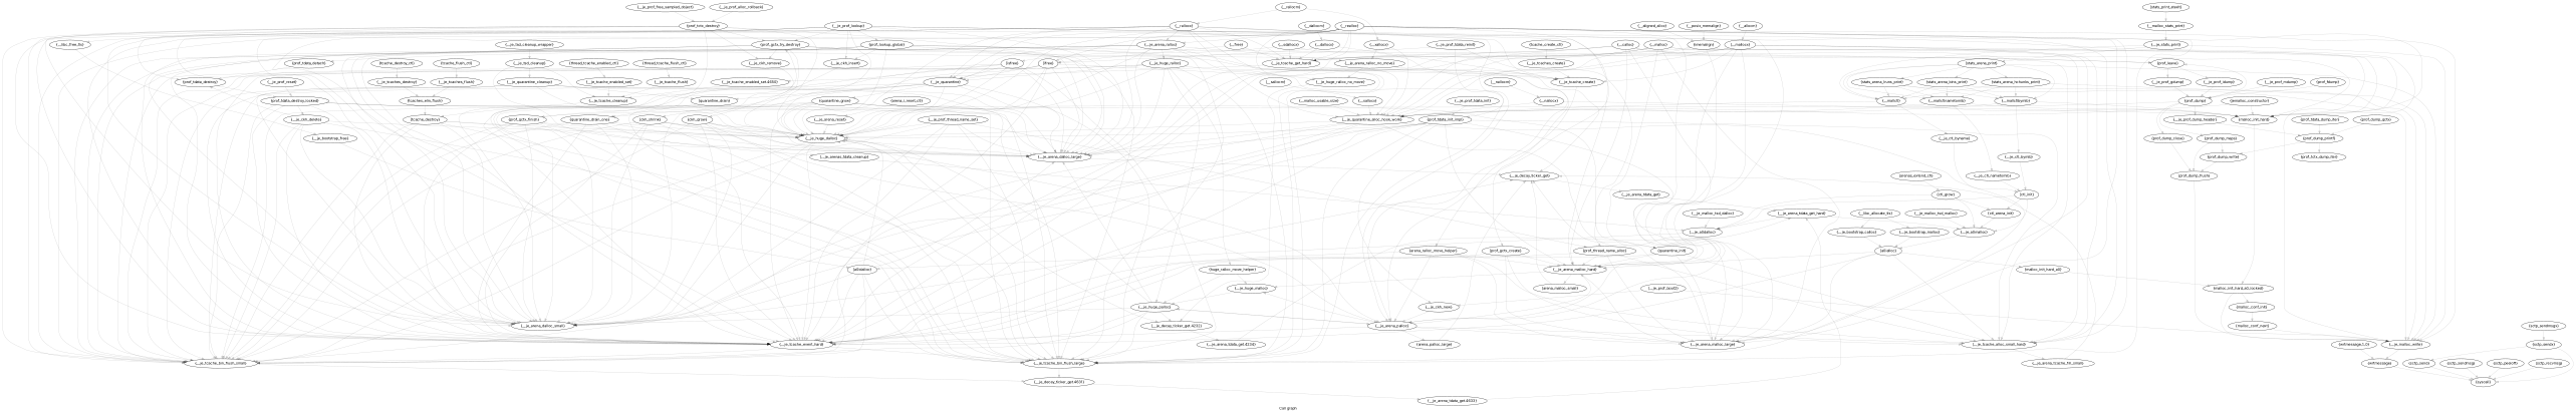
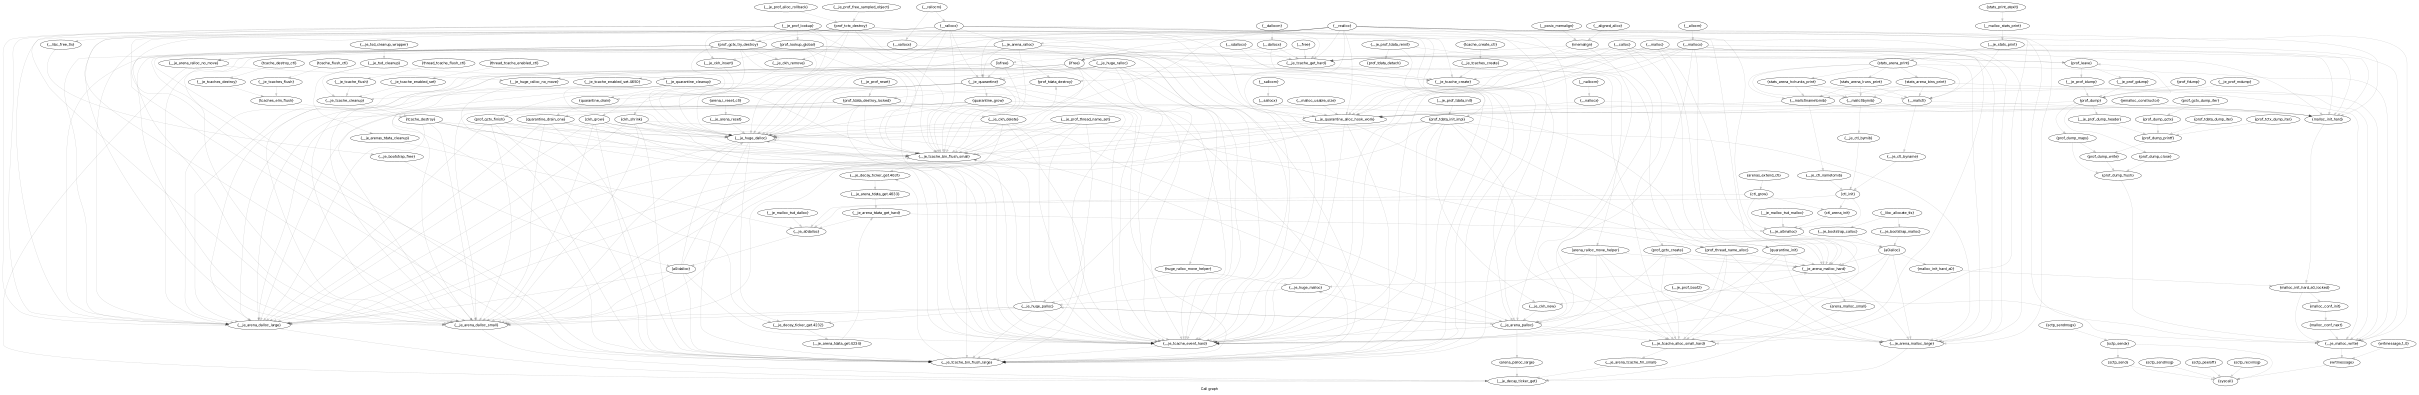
  digraph {
    fontname=Inter
    label="Call graph"
    node [fontname=Inter]
    edge [color="#00000033" fontname=Inter]
    n1 [label="{quarantine_drain}"]
    n2 [label="{quarantine_drain_one}"]
    n3 [label="{__je_huge_dalloc}"]
    n4 [label="{__je_arena_dalloc_large}"]
    n5 [label="{__je_arena_dalloc_small}"]
    n6 [label="{__je_tcache_bin_flush_small}"]
    n7 [label="{__je_tcache_event_hard}"]
    n8 [label="{__je_tcache_bin_flush_large}"]
    n9 [label="{__je_decay_ticker_get.4232}"]
    n10 [label="{__je_decay_ticker_get}"]
    n11 [label="{__je_decay_ticker_get.4631}"]
    n12 [label="{__je_tcache_get_hard}"]
    n13 [label="{__je_tcache_enabled_set.4650}"]
    n14 [label="{__je_tcache_create}"]
    n15 [label="{__je_tcache_cleanup}"]
    n16 [label="{__je_arena_palloc}"]
    n17 [label="{tcache_destroy}"]
    n18 [label="{__je_arena_malloc_large}"]
    n19 [label="{__je_tcache_alloc_small_hard}"]
    n20 [label="{__je_arena_malloc_hard}"]
    n21 [label="{__je_huge_malloc}"]
    n22 [label="{__je_huge_palloc}"]
    n23 [label="{arena_palloc_large}"]
    n24 [label="{__je_prof_dump_header}"]
    n25 [label="{prof_dump_printf}"]
    n26 [label="{prof_dump_write}"]
    n27 [label="{prof_dump_flush}"]
    n28 [label="{__je_bootstrap_malloc}"]
    n29 [label="{a0ialloc}"]
    n30 [label="{malloc_init_hard_a0}"]
    n31 [label="{__je_arena_tcache_fill_small}"]
    n32 [label="{arena_malloc_small}"]
    n33 [label="{malloc_init_hard_a0_locked}"]
    n34 [label="{__je_prof_gdump}"]
    n35 [label="{prof_dump}"]
    n36 [label="{prof_leave}"]
    n37 [label="{prof_dump_close}"]
    n38 [label="{prof_gctx_finish}"]
    n39 [label="{prof_dump_maps}"]
    n40 [label="{__je_prof_idump}"]
    n41 [label="{prof_gctx_try_destroy}"]
    n42 [label="{__je_quarantine_cleanup}"]
    n43 [label="{__je_arena_tdata_get.4234}"]
-   n44 [label="{__je_arena_tdata_get}"]
    n45 [label="{__je_arena_tdata_get.4633}"]
    n46 [label="{__malloc_stats_print}"]
    n47 [label="{__je_stats_print}"]
    n48 [label="{__je_malloc_write}"]
    n49 [label="{stats_arena_print}"]
    n50 [label="{__mallctl}"]
    n51 [label="{wrtmessage}"]
    n52 [label="{__mallctlbymib}"]
    n53 [label="{stats_arena_bins_print}"]
    n54 [label="{__mallctlnametomib}"]
    n55 [label="{stats_arena_hchunks_print}"]
    n56 [label="{stats_arena_lruns_print}"]
    n57 [label="{__je_quarantine_alloc_hook_work}"]
    n58 [label="{malloc_init_hard}"]
    n59 [label="{__je_ctl_byname}"]
    n60 [label="{__free}"]
    n61 [label="{ifree}"]
    n62 [label="{__je_quarantine}"]
    n63 [label="{quarantine_grow}"]
    n64 [label="{__je_tcaches_flush}"]
    n65 [label="{tcaches_elm_flush}"]
    n66 [label="{__malloc_usable_size}"]
    n67 [label="{quarantine_init}"]
    n68 [label="{syscall}"]
    n69 [label="{__calloc}"]
    n70 [label="{malloc_conf_init}"]
    n71 [label="{__je_arena_tdata_get_hard}"]
    n72 [label="{__je_a0malloc}"]
    n73 [label="{__je_a0dalloc}"]
    n74 [label="{a0idalloc}"]
    n75 [label="{__rallocx}"]
    n76 [label="{__je_arena_ralloc}"]
    n77 [label="{__je_arena_ralloc_no_move}"]
    n78 [label="{arena_ralloc_move_helper}"]
    n79 [label="{__je_huge_ralloc}"]
    n80 [label="{__je_huge_ralloc_no_move}"]
    n81 [label="{huge_ralloc_move_helper}"]
    n82 [label="{ctl_arena_init}"]
    n83 [label="{__je_ckh_remove}"]
    n84 [label="{ckh_shrink}"]
    n85 [label="{__xallocx}"]
    n86 [label="{__je_malloc_tsd_malloc}"]
    n87 [label="{__nallocm}"]
    n88 [label="{__nallocx}"]
    n89 [label="{__posix_memalign}"]
    n90 [label="{imemalign}"]
    n91 [label="{__je_ctl_bymib}"]
    n92 [label="{__je_ctl_nametomib}"]
    n93 [label="{ctl_init}"]
    n94 [label="{__je_prof_lookup}"]
    n95 [label="{__je_ckh_insert}"]
    n96 [label="{prof_lookup_global}"]
    n97 [label="{__libc_free_tls}"]
    n98 [label="{ckh_grow}"]
    n99 [label="{prof_gctx_create}"]
    n100 [label="{__allocm}"]
    n101 [label="{__mallocx}"]
    n102 [label="{__je_tcache_enabled_set}"]
    n103 [label="{jemalloc_constructor}"]
    n104 [label="{sctp_sendmsgx}"]
    n105 [label="{sctp_sendx}"]
    n106 [label="{sctp_send}"]
    n107 [label="{__je_tcaches_destroy}"]
    n108 [label="{__aligned_alloc}"]
    n109 [label="{isfree}"]
    n110 [label="{__libc_allocate_tls}"]
    n111 [label="{__je_bootstrap_calloc}"]
    n112 [label="{__je_tsd_cleanup_wrapper}"]
    n113 [label="{__je_tsd_cleanup}"]
    n114 [label="{__je_arenas_tdata_cleanup}"]
    n115 [label="{sctp_sendmsg}"]
    n116 [label="{__je_prof_tdata_reinit}"]
    n117 [label="{prof_tdata_detach}"]
    n118 [label="{prof_tdata_init_impl}"]
    n119 [label="{prof_thread_name_alloc}"]
    n120 [label="{prof_tdata_destroy}"]
    n121 [label="{__je_ckh_new}"]
    n122 [label="{prof_tdata_destroy_locked}"]
    n123 [label="{sctp_peeloff}"]
    n124 [label="{__sdallocx}"]
    n125 [label="{tcache_destroy_ctl}"]
    n126 [label="{malloc_conf_next}"]
    n127 [label="{__realloc}"]
    n128 [label="{__je_prof_mdump}"]
    n129 [label="{arena_i_reset_ctl}"]
    n130 [label="{__je_arena_reset}"]
    n131 [label="{__je_tcaches_create}"]
+   n132 [label="{prof_gctx_dump_iter}"]
    n133 [label="{prof_dump_gctx}"]
    n134 [label="{prof_tdata_dump_iter}"]
    n135 [label="{__malloc}"]
    n136 [label="{stats_print_atexit}"]
    n137 [label="{__je_bootstrap_free}"]
    n138 [label="{tcache_create_ctl}"]
    n139 [label="{__je_prof_thread_name_set}"]
    n140 [label="{arenas_extend_ctl}"]
    n141 [label="{ctl_grow}"]
    n142 [label="{__dallocx}"]
    n143 [label="{__sallocx}"]
    n144 [label="{prof_tctx_destroy}"]
    n145 [label="{__je_ckh_delete}"]
    n146 [label="{__je_malloc_tsd_dalloc}"]
    n147 [label="{prof_tctx_dump_iter}"]
    n148 [label="{__je_tcache_flush}"]
    n149 [label="{__dallocm}"]
    n150 [label="{__je_prof_reset}"]
    n151 [label="{wrtmessage_1_0}"]
    n152 [label="{tcache_flush_ctl}"]
    n153 [label="{__je_prof_free_sampled_object}"]
    n154 [label="{prof_fdump}"]
    n155 [label="{__sallocm}"]
    n156 [label="{__je_prof_alloc_rollback}"]
    n157 [label="{sctp_recvmsg}"]
    n158 [label="{__je_prof_boot2}"]
    n159 [label="{thread_tcache_enabled_ctl}"]
    n160 [label="{__je_prof_tdata_init}"]
    n161 [label="{thread_tcache_flush_ctl}"]
    n162 [label="{__rallocm}"]
    n1 -> n2
    n2 -> n3
    n2 -> n4
    n2 -> n5
    n2 -> n6
    n2 -> n7
    n2 -> n8
    n3 -> n3
    n3 -> n4
    n3 -> n5
    n3 -> n6
    n3 -> n7
    n3 -> n8
    n3 -> n9
    n4 -> n10
    n5 -> n10
    n6 -> n11
    n7 -> n6
    n7 -> n8
    n8 -> n11
    n9 -> n43
-   n10 -> n44
    n11 -> n45
    n12 -> n13
    n12 -> n14
    n13 -> n15
    n14 -> n16
    n15 -> n17
    n16 -> n7
    n16 -> n18
    n16 -> n19
    n16 -> n20
    n16 -> n21
    n16 -> n22
    n16 -> n23
    n17 -> n3
    n17 -> n4
    n17 -> n5
    n17 -> n6
    n17 -> n7
    n17 -> n8
    n18 -> n10
    n19 -> n31
    n20 -> n18
    n20 -> n21
    n20 -> n32
    n21 -> n22
    n22 -> n3
    n22 -> n4
    n22 -> n5
    n22 -> n6
    n22 -> n7
    n22 -> n8
    n22 -> n9
    n22 -> n16
    n23 -> n10
    n24 -> n25
    n25 -> n26
    n26 -> n27
    n27 -> n48
    n28 -> n29
    n29 -> n7
    n29 -> n18
    n29 -> n19
    n29 -> n20
    n29 -> n30
    n30 -> n33
    n31 -> n10
    n32 -> n10
    n33 -> n48
    n33 -> n70
    n34 -> n35
    n35 -> n24
    n35 -> n36
    n35 -> n37
    n35 -> n38
    n35 -> n39
    n36 -> n34
    n36 -> n40
    n37 -> n27
    n38 -> n3
    n38 -> n4
    n38 -> n5
    n38 -> n6
    n38 -> n7
    n38 -> n8
    n38 -> n41
    n39 -> n26
    n39 -> n27
    n40 -> n35
    n41 -> n3
    n41 -> n4
    n41 -> n5
    n41 -> n6
    n41 -> n7
    n41 -> n8
    n41 -> n36
    n41 -> n83
    n42 -> n1
    n42 -> n3
    n42 -> n4
    n42 -> n5
    n42 -> n6
    n42 -> n7
    n42 -> n8
    n43 -> n71
-   n44 -> n71
    n45 -> n71
    n46 -> n47
    n47 -> n48
    n47 -> n49
    n47 -> n50
    n48 -> n51
    n49 -> n48
    n49 -> n50
    n49 -> n52
    n49 -> n53
    n49 -> n54
    n49 -> n55
    n49 -> n56
    n50 -> n57
    n50 -> n58
    n50 -> n59
    n51 -> n68
    n52 -> n57
    n52 -> n58
    n52 -> n91
    n53 -> n48
    n53 -> n50
    n53 -> n52
    n53 -> n54
    n54 -> n57
    n54 -> n58
    n54 -> n92
    n55 -> n48
    n55 -> n50
    n55 -> n52
    n55 -> n54
    n56 -> n48
    n56 -> n50
    n56 -> n52
    n56 -> n54
    n57 -> n3
    n57 -> n4
    n57 -> n5
    n57 -> n6
    n57 -> n7
    n57 -> n8
    n57 -> n67
    n58 -> n33
    n59 -> n93
    n60 -> n12
    n60 -> n61
    n61 -> n3
    n61 -> n4
    n61 -> n5
    n61 -> n6
    n61 -> n7
    n61 -> n8
    n61 -> n62
    n62 -> n1
    n62 -> n3
    n62 -> n4
    n62 -> n5
    n62 -> n6
    n62 -> n7
    n62 -> n8
    n62 -> n63
    n63 -> n2
    n63 -> n3
    n63 -> n4
    n63 -> n5
    n63 -> n6
    n63 -> n7
    n63 -> n8
    n63 -> n67
    n64 -> n65
    n65 -> n17
    n66 -> n57
    n67 -> n7
    n67 -> n18
    n67 -> n19
    n67 -> n20
    n69 -> n7
    n69 -> n12
    n69 -> n18
    n69 -> n19
    n69 -> n20
    n69 -> n57
    n69 -> n58
    n70 -> n126
    n71 -> n72
    n71 -> n73
    n72 -> n29
    n73 -> n74
    n74 -> n3
    n74 -> n4
    n74 -> n5
    n74 -> n6
    n74 -> n7
    n74 -> n8
    n75 -> n3
    n75 -> n4
    n75 -> n5
    n75 -> n6
    n75 -> n7
    n75 -> n8
    n75 -> n12
    n75 -> n14
    n75 -> n16
    n75 -> n48
    n75 -> n57
    n75 -> n62
    n75 -> n76
    n76 -> n3
    n76 -> n4
    n76 -> n5
    n76 -> n6
    n76 -> n7
    n76 -> n8
    n76 -> n62
    n76 -> n77
    n76 -> n78
    n76 -> n79
    n77 -> n10
    n77 -> n80
    n78 -> n7
    n78 -> n16
    n78 -> n18
    n78 -> n19
    n78 -> n20
    n79 -> n3
    n79 -> n4
    n79 -> n6
    n79 -> n7
    n79 -> n8
    n79 -> n22
    n79 -> n62
    n79 -> n80
    n79 -> n81
    n80 -> n9
    n81 -> n21
    n81 -> n22
    n82 -> n72
    n83 -> n84
    n84 -> n3
    n84 -> n4
    n84 -> n5
    n84 -> n6
    n84 -> n7
    n84 -> n8
    n84 -> n16
    n85 -> n57
    n85 -> n77
    n86 -> n72
    n87 -> n88
    n88 -> n57
    n88 -> n58
    n89 -> n90
    n90 -> n12
    n90 -> n16
    n90 -> n57
    n90 -> n58
    n91 -> n93
    n92 -> n93
    n93 -> n72
    n93 -> n73
    n93 -> n82
    n94 -> n3
    n94 -> n4
    n94 -> n5
    n94 -> n6
    n94 -> n7
    n94 -> n18
    n94 -> n19
    n94 -> n20
    n94 -> n41
    n94 -> n95
    n94 -> n96
    n94 -> n97
    n95 -> n98
    n96 -> n3
    n96 -> n4
    n96 -> n5
    n96 -> n6
    n96 -> n7
    n96 -> n8
    n96 -> n36
    n96 -> n95
    n96 -> n99
    n97 -> n137
    n98 -> n3
    n98 -> n4
    n98 -> n5
    n98 -> n6
    n98 -> n7
    n98 -> n8
    n98 -> n16
    n99 -> n7
    n99 -> n18
    n99 -> n19
    n99 -> n20
    n100 -> n101
    n101 -> n7
    n101 -> n12
    n101 -> n14
    n101 -> n16
    n101 -> n18
    n101 -> n19
    n101 -> n20
    n101 -> n57
    n101 -> n58
    n102 -> n15
    n103 -> n57
    n103 -> n58
    n104 -> n105
    n105 -> n68
    n105 -> n106
    n106 -> n68
    n107 -> n65
    n108 -> n90
    n109 -> n3
    n109 -> n4
    n109 -> n5
    n109 -> n6
    n109 -> n7
    n109 -> n8
    n109 -> n62
    n110 -> n28
    n110 -> n111
    n111 -> n29
    n112 -> n113
    n113 -> n15
    n113 -> n42
    n113 -> n114
    n114 -> n73
    n115 -> n68
    n116 -> n117
    n116 -> n118
    n116 -> n119
    n117 -> n120
    n118 -> n3
    n118 -> n4
    n118 -> n5
    n118 -> n6
    n118 -> n7
    n118 -> n8
    n118 -> n18
    n118 -> n19
    n118 -> n20
    n118 -> n121
    n119 -> n7
    n119 -> n18
    n119 -> n19
    n119 -> n20
    n120 -> n122
    n121 -> n16
    n122 -> n3
    n122 -> n4
    n122 -> n5
    n122 -> n6
    n122 -> n7
    n122 -> n8
    n122 -> n145
    n123 -> n68
    n124 -> n12
    n124 -> n14
    n124 -> n109
    n125 -> n107
    n126 -> n48
    n127 -> n3
    n127 -> n4
    n127 -> n5
    n127 -> n6
    n127 -> n7
    n127 -> n8
    n127 -> n12
    n127 -> n16
    n127 -> n18
    n127 -> n19
    n127 -> n20
    n127 -> n48
    n127 -> n57
    n127 -> n58
    n127 -> n61
    n127 -> n62
    n127 -> n76
    n128 -> n35
    n129 -> n130
    n130 -> n3
    n131 -> n14
+   n132 -> n133
    n133 -> n25
    n134 -> n25
    n135 -> n7
    n135 -> n12
    n135 -> n18
    n135 -> n19
    n135 -> n20
    n135 -> n57
    n135 -> n58
    n136 -> n46
    n137 -> n74
    n138 -> n131
    n139 -> n3
    n139 -> n4
    n139 -> n5
    n139 -> n6
    n139 -> n7
    n139 -> n8
    n139 -> n119
    n140 -> n141
    n141 -> n72
    n141 -> n73
    n141 -> n82
    n142 -> n12
    n142 -> n14
    n142 -> n61
    n143 -> n57
    n144 -> n3
    n144 -> n4
    n144 -> n5
    n144 -> n6
    n144 -> n7
    n144 -> n8
    n144 -> n41
    n144 -> n83
    n144 -> n120
    n145 -> n3
    n145 -> n5
    n145 -> n6
    n145 -> n7
    n145 -> n8
    n145 -> n120
    n146 -> n73
-   n25 -> n147
+   n147 -> n25
    n148 -> n15
    n149 -> n142
    n150 -> n122
    n151 -> n51
    n152 -> n64
    n153 -> n144
    n154 -> n35
    n155 -> n143
    n156 -> n144
    n157 -> n68
    n158 -> n48
    n158 -> n121
    n159 -> n102
    n160 -> n118
    n161 -> n148
    n162 -> n75
    n162 -> n85
  }
